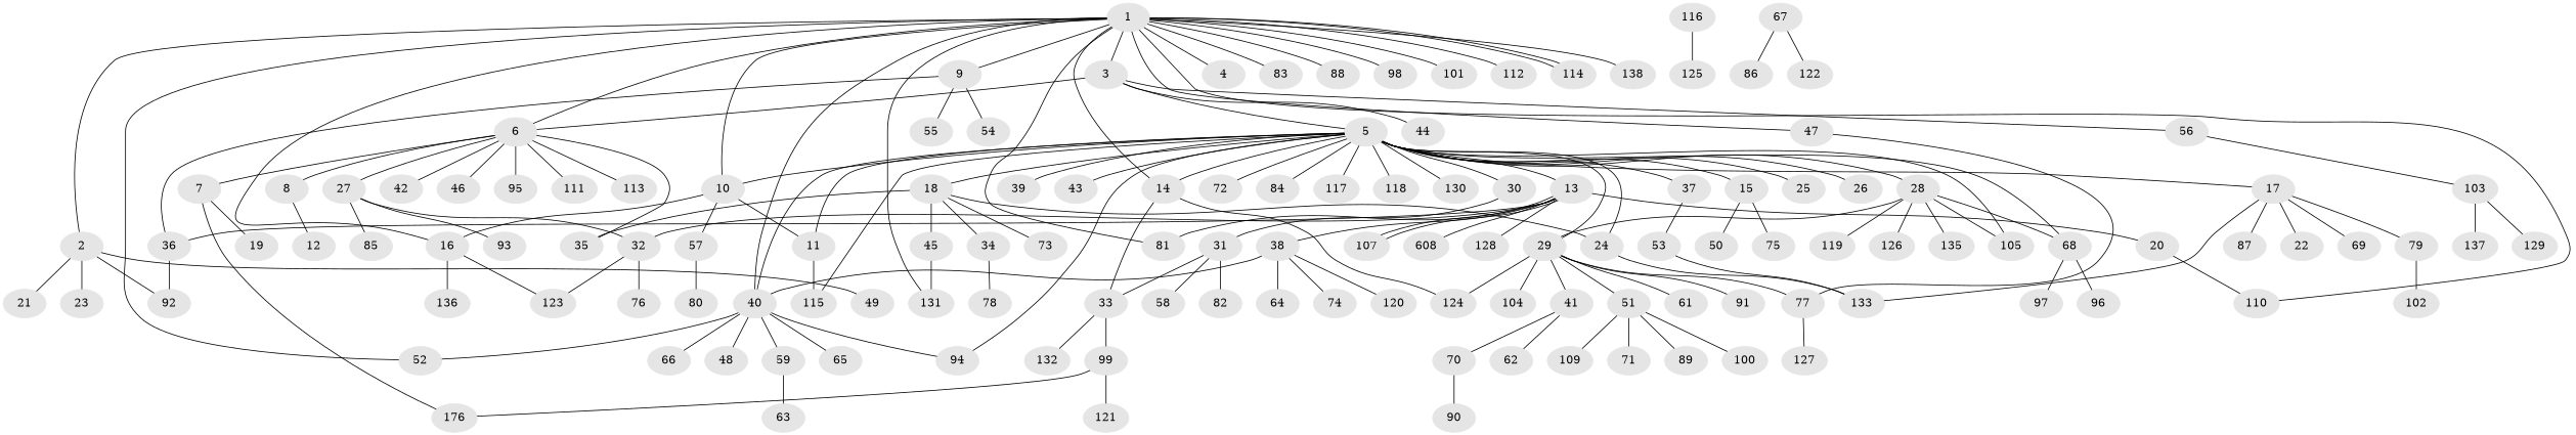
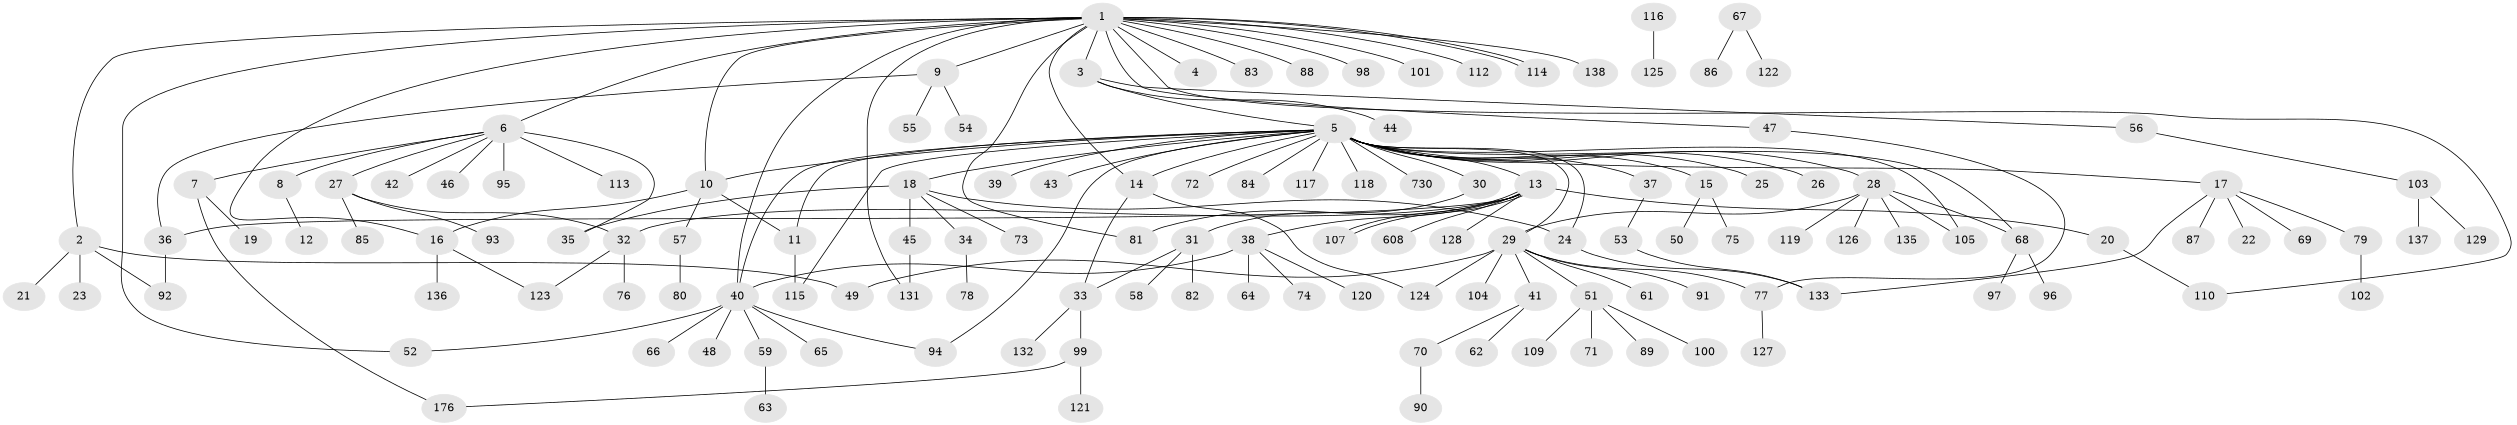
  graph {
    fontname="DejaVu Serif"
    node [color=gray90 fontname="DejaVu Serif" style=filled]
    edge [fontname="DejaVu Serif"]
    1
    2
    3
    4
    6
    9
    10
    14
    16
    40
    47
    52
    81
    83
    88
    98
    101
    110
    112
    114
    131
    n22 [label=138]
    21
    23
    49
    92
    5
    44
    56
    7
    8
    27
    35
    42
    46
    95
-   111
    113
    36
    54
    55
    57
    11
    33
    124
    123
    136
    94
    48
    59
    65
    66
    77
    13
    15
    17
    18
    24
    25
    26
    28
    29
    30
    37
    39
    43
    68
    72
    84
    105
    115
    117
    118
-   130
+   130 [label=730]
    31
    58
    82
    103
    20
    32
    38
    107
    n83 [label=608]
    128
    50
    75
    22
    69
    79
    87
    133
    34
    45
    73
    119
    126
    135
    41
    51
    61
    91
    104
    53
    80
    96
    97
    19
    n108 [label=176]
    12
    85
    93
    76
    64
    74
    120
    99
    132
    102
    78
    62
    70
    71
    89
    100
    109
    127
    121
    63
    90
    116
    125
    129
    137
    67
    86
    122
    1 -- 2
    1 -- 3
    1 -- 4
    1 -- 6
    1 -- 9
    1 -- 10
    1 -- 14
    1 -- 16
    1 -- 40
    1 -- 47
    1 -- 52
    1 -- 81
    1 -- 83
    1 -- 88
    1 -- 98
    1 -- 101
    1 -- 110
    1 -- 112
    1 -- 114
    1 -- 114
    1 -- 131
    1 -- n22
    2 -- 21
    2 -- 23
    2 -- 49
    2 -- 92
-   3 -- 6
    3 -- 5
    3 -- 44
    3 -- 56
    6 -- 7
    6 -- 8
    6 -- 27
    6 -- 35
    6 -- 42
    6 -- 46
    6 -- 95
-   6 -- 111
    6 -- 113
    9 -- 36
    9 -- 54
    9 -- 55
    10 -- 16
    10 -- 57
    10 -- 11
    14 -- 33
    14 -- 124
    16 -- 123
    16 -- 136
    40 -- 52
    40 -- 94
    40 -- 48
    40 -- 59
    40 -- 65
    40 -- 66
    47 -- 77
    5 -- 10
    5 -- 14
    5 -- 40
    5 -- 11
    5 -- 94
    5 -- 13
    5 -- 15
    5 -- 17
    5 -- 18
    5 -- 24
    5 -- 25
    5 -- 26
    5 -- 28
    5 -- 29
    5 -- 30
    5 -- 37
    5 -- 39
    5 -- 43
    5 -- 68
    5 -- 72
    5 -- 84
    5 -- 105
    5 -- 115
    5 -- 117
    5 -- 118
    5 -- 130
    56 -- 103
    7 -- 19
    7 -- n108
    8 -- 12
    27 -- 32
    27 -- 85
    27 -- 93
    36 -- 92
    57 -- 80
    11 -- 115
    33 -- 99
    33 -- 132
    59 -- 63
    77 -- 127
    13 -- 81
    13 -- 36
    13 -- 20
    13 -- 32
    13 -- 38
    13 -- 107
    13 -- 107
    13 -- n83
    13 -- 128
    15 -- 50
    15 -- 75
    17 -- 22
    17 -- 69
    17 -- 79
    17 -- 87
    17 -- 133
    18 -- 35
    18 -- 24
    18 -- 34
    18 -- 45
    18 -- 73
    24 -- 133
    28 -- 29
    28 -- 68
    28 -- 105
    28 -- 119
    28 -- 126
    28 -- 135
+   29 -- 49
    29 -- 124
    29 -- 77
    29 -- 41
    29 -- 51
    29 -- 61
    29 -- 91
    29 -- 104
    30 -- 31
    37 -- 53
    68 -- 96
    68 -- 97
    31 -- 33
    31 -- 58
    31 -- 82
    103 -- 129
    103 -- 137
    20 -- 110
    32 -- 123
    32 -- 76
    38 -- 40
    38 -- 64
    38 -- 74
    38 -- 120
    79 -- 102
    34 -- 78
    45 -- 131
    41 -- 62
    41 -- 70
    51 -- 71
    51 -- 89
    51 -- 100
    51 -- 109
    53 -- 133
    99 -- n108
    99 -- 121
    70 -- 90
    116 -- 125
    67 -- 86
    67 -- 122
  }
